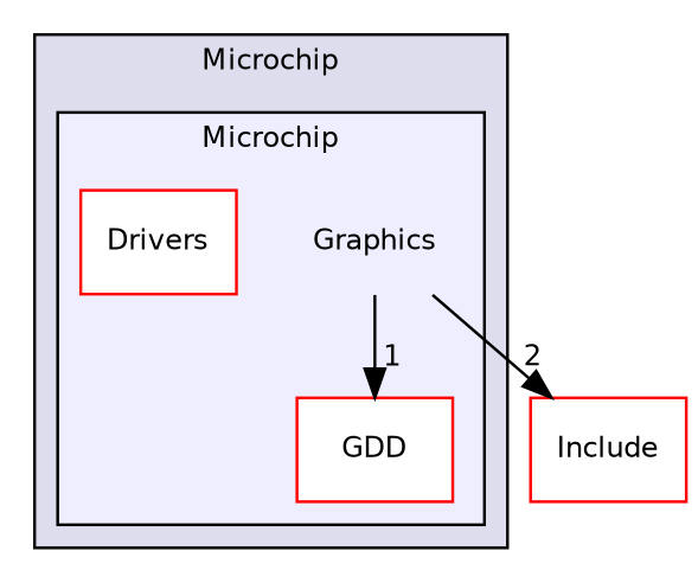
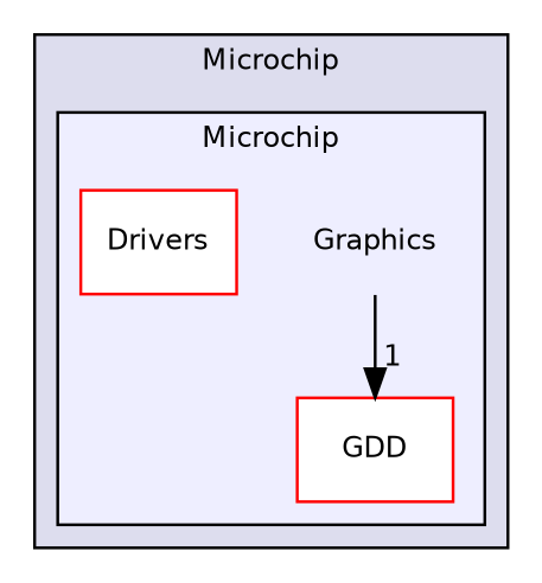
  digraph {
    compound=true
    node [fontname=Helvetica fontsize=10 shape=box color=red fillcolor=white style=filled]
    edge [labeldistance=1.5 labelfontname=Helvetica labelfontsize=10]
    n1 [label=Graphics shape=plaintext color="" fillcolor="" style=""]
    n2 [label=Drivers]
    n3 [label=GDD]
-   n4 [label=Include]
    subgraph cluster_1 {
      bgcolor="#ddddee"
      fontname=Helvetica
      fontsize=10
      label=Microchip
      pencolor=black
      subgraph cluster_2 {
        bgcolor="#eeeeff"
        fontname=Helvetica
        fontsize=10
        label=Microchip
        pencolor=black
        n1
        n2
        n3
      }
    }
    n1 -> n3 [headlabel=1]
-   n1 -> n4 [headlabel=2]
  }
